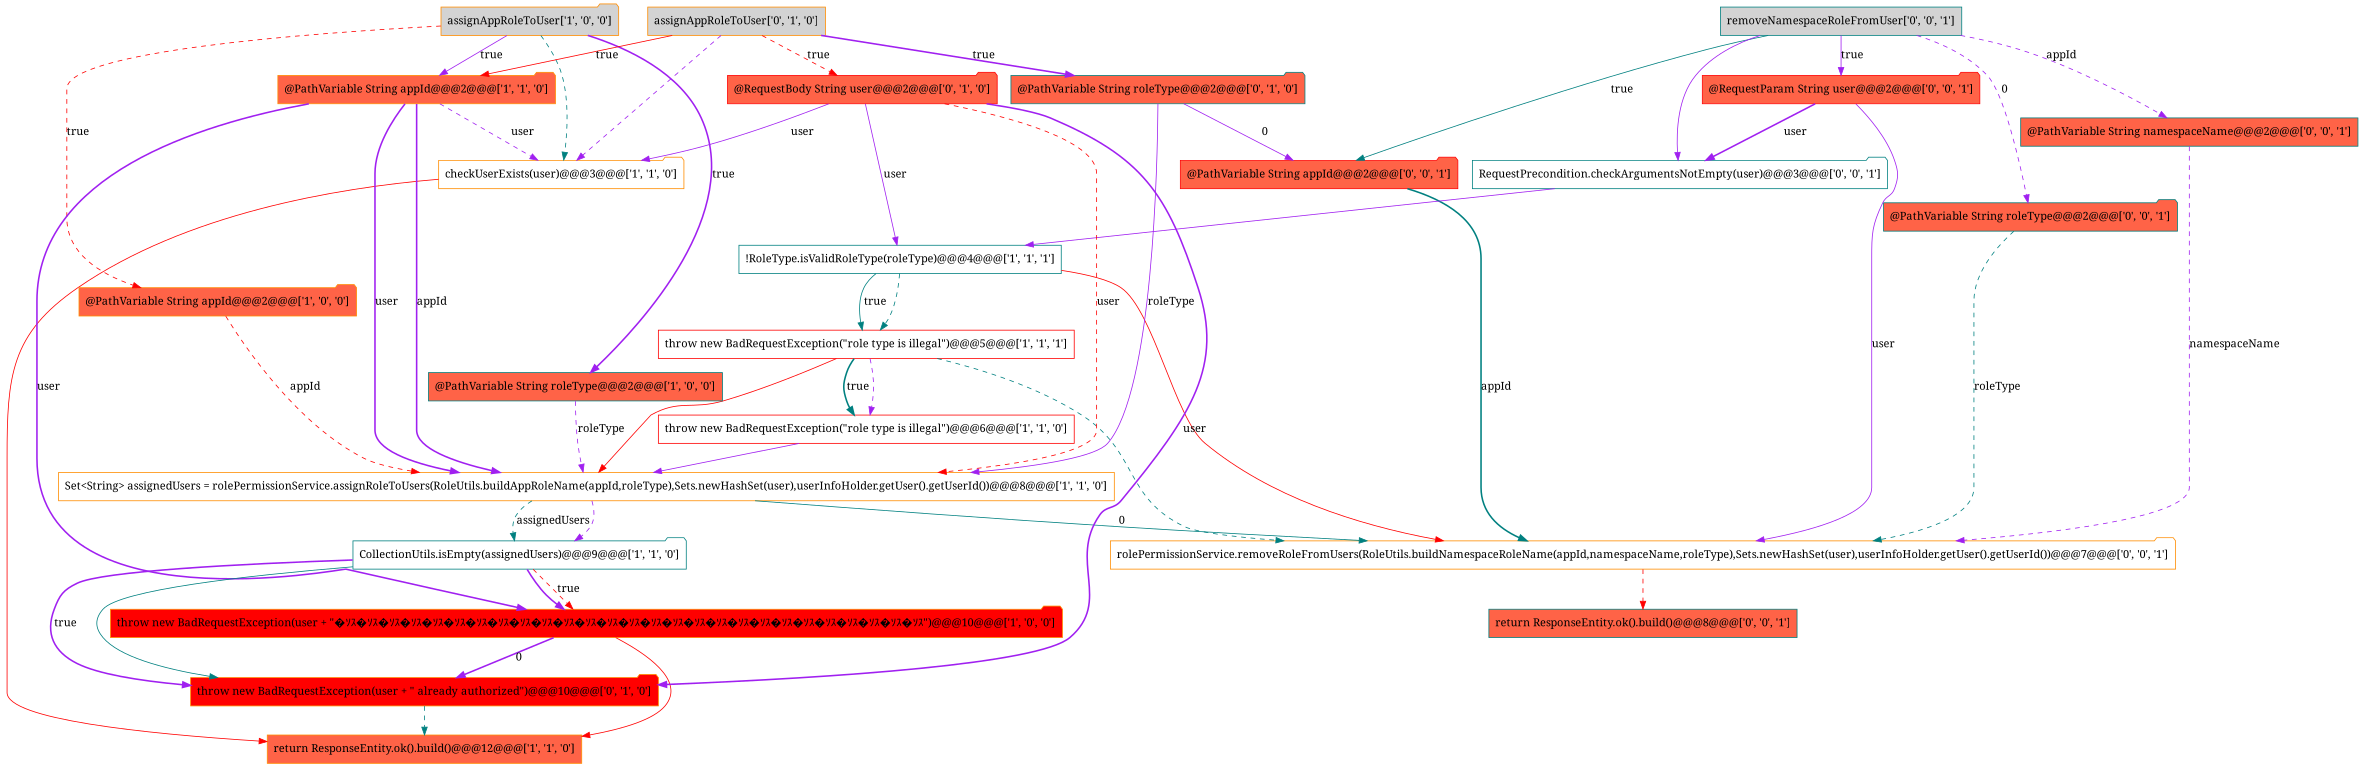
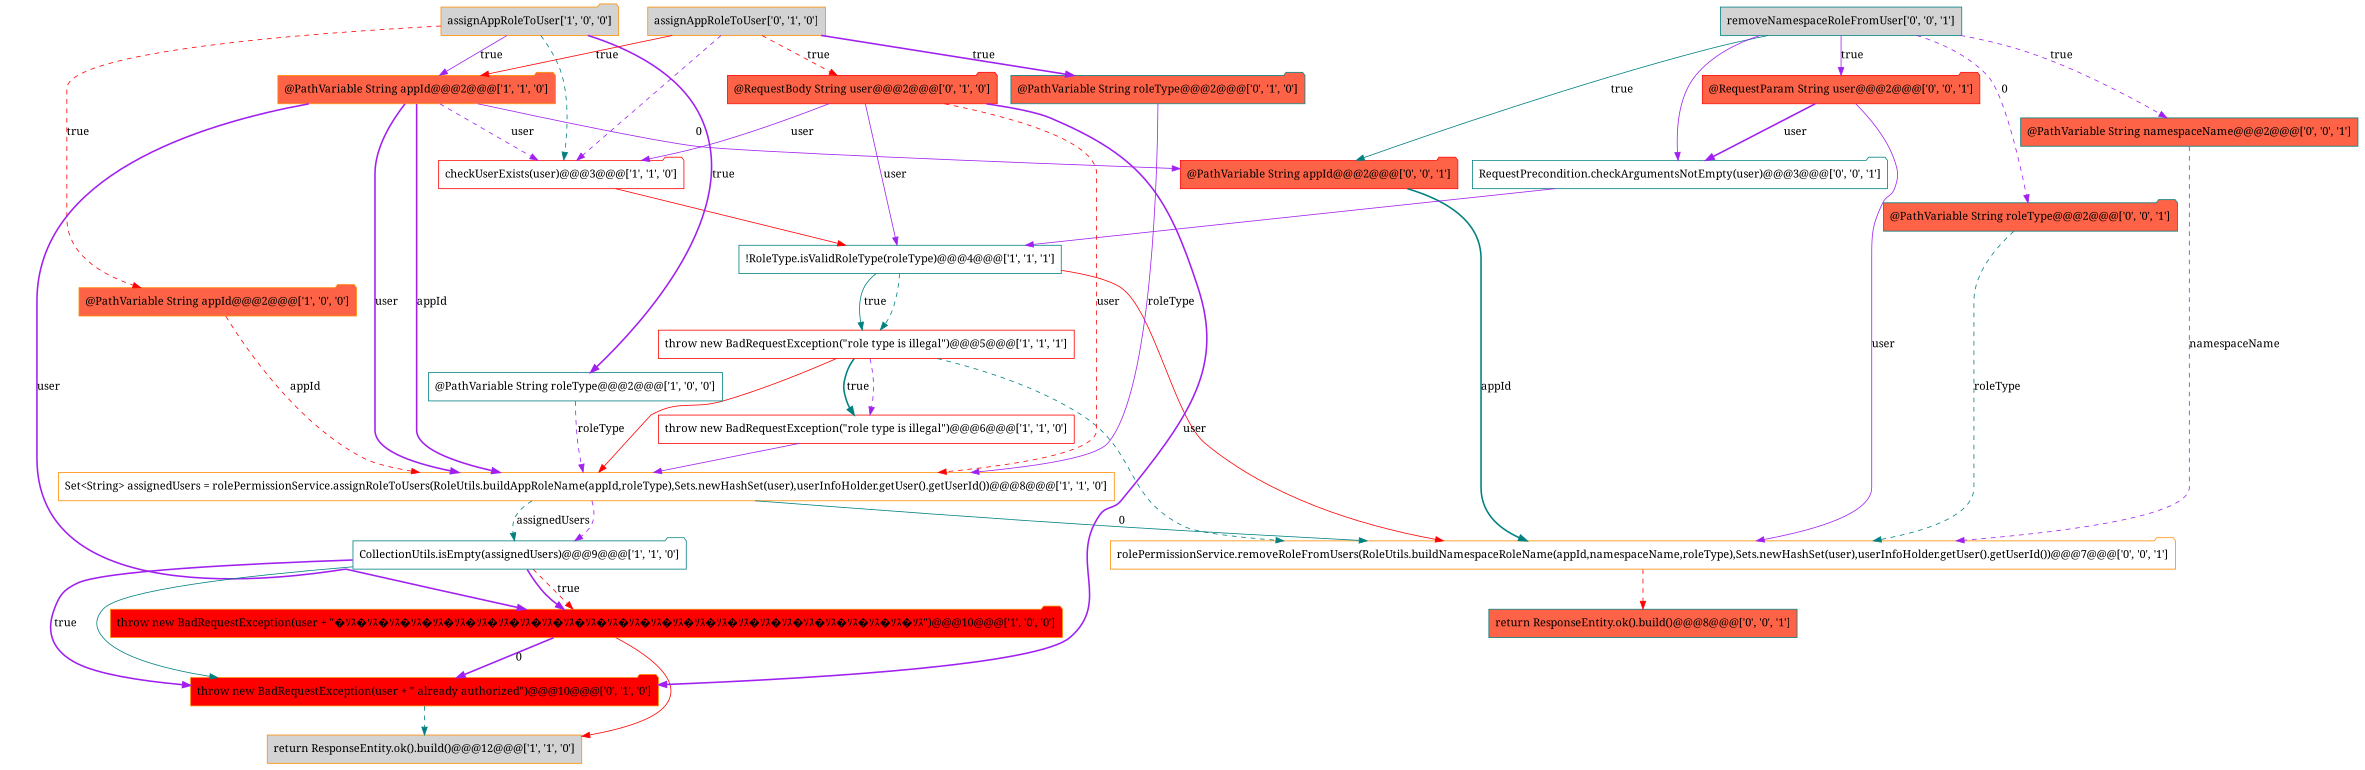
  digraph {
    fontname="Noto Serif"
    node [color=teal fillcolor=tomato fontname="Noto Serif" shape=folder style=filled]
    edge [color=purple fontname="Noto Serif" style=dashed]
-   n1 [color=darkorange fillcolor=white label="checkUserExists(user)@@@3@@@['1', '1', '0']"]
+   n1 [color=red fillcolor=white label="checkUserExists(user)@@@3@@@['1', '1', '0']"]
    n2 [fillcolor=white label="!RoleType.isValidRoleType(roleType)@@@4@@@['1', '1', '1']" shape=box]
    n3 [color=darkorange fillcolor=white label="rolePermissionService.removeRoleFromUsers(RoleUtils.buildNamespaceRoleName(appId,namespaceName,roleType),Sets.newHashSet(user),userInfoHolder.getUser().getUserId())@@@7@@@['0', '0', '1']"]
    n4 [color=red fillcolor=white label="throw new BadRequestException(\"role type is illegal\")@@@5@@@['1', '1', '1']" shape=box]
    n5 [color=darkorange fillcolor=lightgray label="assignAppRoleToUser['1', '0', '0']"]
    n6 [color=darkorange label="@PathVariable String appId@@@2@@@['1', '1', '0']"]
    n7 [color=darkorange label="@PathVariable String appId@@@2@@@['1', '0', '0']"]
-   n8 [label="@PathVariable String roleType@@@2@@@['1', '0', '0']" shape=box]
+   n8 [fillcolor=white label="@PathVariable String roleType@@@2@@@['1', '0', '0']" shape=box]
    n9 [color=red label="@PathVariable String appId@@@2@@@['0', '0', '1']"]
    n10 [color=darkorange fillcolor=white label="Set<String> assignedUsers = rolePermissionService.assignRoleToUsers(RoleUtils.buildAppRoleName(appId,roleType),Sets.newHashSet(user),userInfoHolder.getUser().getUserId())@@@8@@@['1', '1', '0']" shape=box]
    n11 [color=darkorange fillcolor=red label="throw new BadRequestException(user + \"�ｿｽ�ｿｽ�ｿｽ�ｿｽ�ｿｽ�ｿｽ�ｿｽ�ｿｽ�ｿｽ�ｿｽ�ｿｽ�ｿｽ�ｿｽ�ｿｽ�ｿｽ�ｿｽ�ｿｽ�ｿｽ�ｿｽ�ｿｽ�ｿｽ�ｿｽ�ｿｽ�ｿｽ�ｿｽ�ｿｽ�ｿｽ\")@@@10@@@['1', '0', '0']"]
    n12 [label="@PathVariable String namespaceName@@@2@@@['0', '0', '1']" shape=box]
    n13 [label="return ResponseEntity.ok().build()@@@8@@@['0', '0', '1']" shape=box]
    n14 [fillcolor=white label="RequestPrecondition.checkArgumentsNotEmpty(user)@@@3@@@['0', '0', '1']"]
-   n15 [color=darkorange label="return ResponseEntity.ok().build()@@@12@@@['1', '1', '0']" shape=box]
+   n15 [color=darkorange fillcolor=lightgray label="return ResponseEntity.ok().build()@@@12@@@['1', '1', '0']" shape=box]
    n16 [color=red fillcolor=white label="throw new BadRequestException(\"role type is illegal\")@@@6@@@['1', '1', '0']" shape=box]
    n17 [fillcolor=white label="CollectionUtils.isEmpty(assignedUsers)@@@9@@@['1', '1', '0']"]
    n18 [label="@PathVariable String roleType@@@2@@@['0', '1', '0']"]
    n19 [color=darkorange fillcolor=red label="throw new BadRequestException(user + \" already authorized\")@@@10@@@['0', '1', '0']"]
    n20 [fillcolor=lightgray label="removeNamespaceRoleFromUser['0', '0', '1']" shape=box]
    n21 [color=red label="@RequestParam String user@@@2@@@['0', '0', '1']"]
    n22 [label="@PathVariable String roleType@@@2@@@['0', '0', '1']"]
    n23 [color=darkorange fillcolor=lightgray label="assignAppRoleToUser['0', '1', '0']" shape=box]
    n24 [color=red label="@RequestBody String user@@@2@@@['0', '1', '0']"]
-   n1 -> n15 [color=red style=solid]
+   n1 -> n2 [color=red style=solid]
    n2 -> n3 [color=red style=solid]
    n2 -> n4 [color=teal]
    n2 -> n4 [color=teal label=true style=solid]
    n3 -> n13 [color=red]
    n4 -> n3 [color=teal]
    n4 -> n10 [color=red style=solid]
    n4 -> n16
    n4 -> n16 [color=teal label=true style=bold]
    n5 -> n1 [color=teal]
    n5 -> n6 [label=true style=solid]
    n5 -> n7 [color=red label=true]
    n5 -> n8 [label=true style=bold]
    n6 -> n1 [label=user]
-   n18 -> n9 [label=0 style=solid]
+   n6 -> n9 [label=0 style=solid]
    n6 -> n10 [label=user style=bold]
    n6 -> n10 [label=appId style=bold]
    n6 -> n11 [label=user style=bold]
    n7 -> n10 [color=red label=appId]
    n8 -> n10 [label=roleType]
    n9 -> n3 [color=teal label=appId style=bold]
    n10 -> n3 [color=teal label=0 style=solid]
    n10 -> n17 [color=teal label=assignedUsers]
    n10 -> n17
    n11 -> n15 [color=red style=solid]
    n11 -> n19 [label=0 style=bold]
    n12 -> n3 [label=namespaceName]
    n14 -> n2 [style=solid]
    n16 -> n10 [style=solid]
    n17 -> n11 [color=red label=true]
    n17 -> n11 [style=bold]
    n17 -> n19 [label=true style=bold]
    n17 -> n19 [color=teal style=solid]
    n18 -> n10 [label=roleType style=solid]
    n19 -> n15 [color=teal]
    n20 -> n9 [color=teal label=true style=solid]
-   n20 -> n12 [label=appId]
+   n20 -> n12 [label=true]
    n20 -> n14 [style=solid]
    n20 -> n21 [label=true style=solid]
    n20 -> n22 [label=0]
    n21 -> n3 [label=user style=solid]
    n21 -> n14 [label=user style=bold]
    n22 -> n3 [color=teal label=roleType]
    n23 -> n1
    n23 -> n6 [color=red label=true style=solid]
    n23 -> n18 [label=true style=bold]
    n23 -> n24 [color=red label=true]
    n24 -> n1 [label=user style=solid]
    n24 -> n2 [label=user style=solid]
    n24 -> n10 [color=red label=user]
    n24 -> n19 [label=user style=bold]
  }
